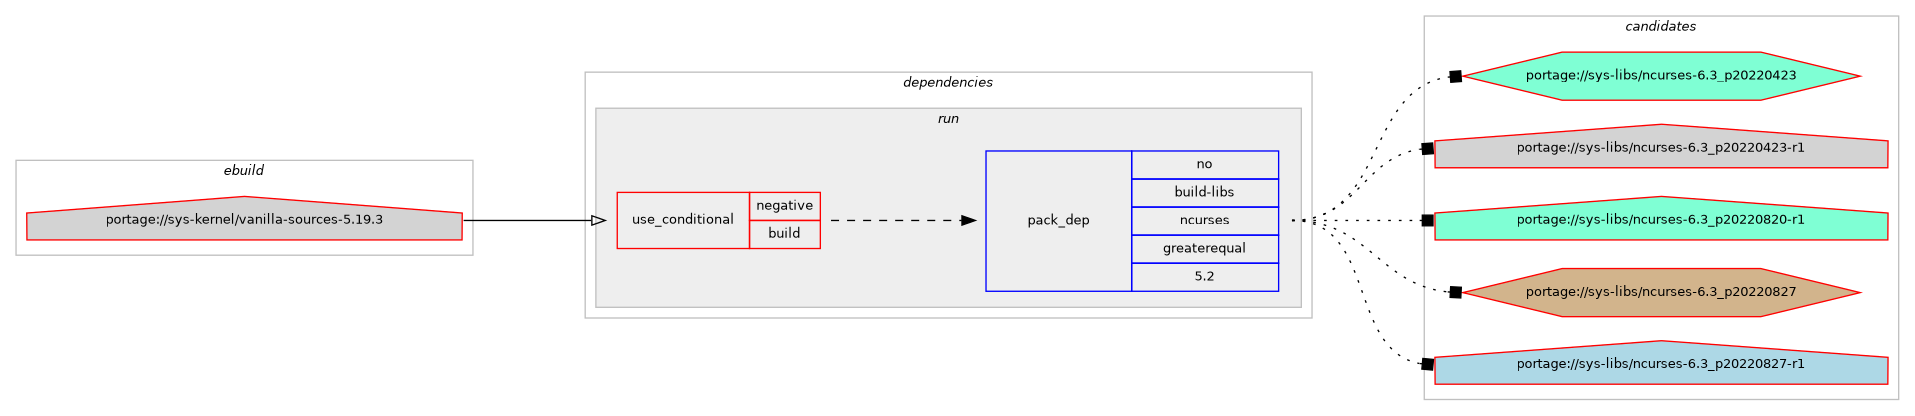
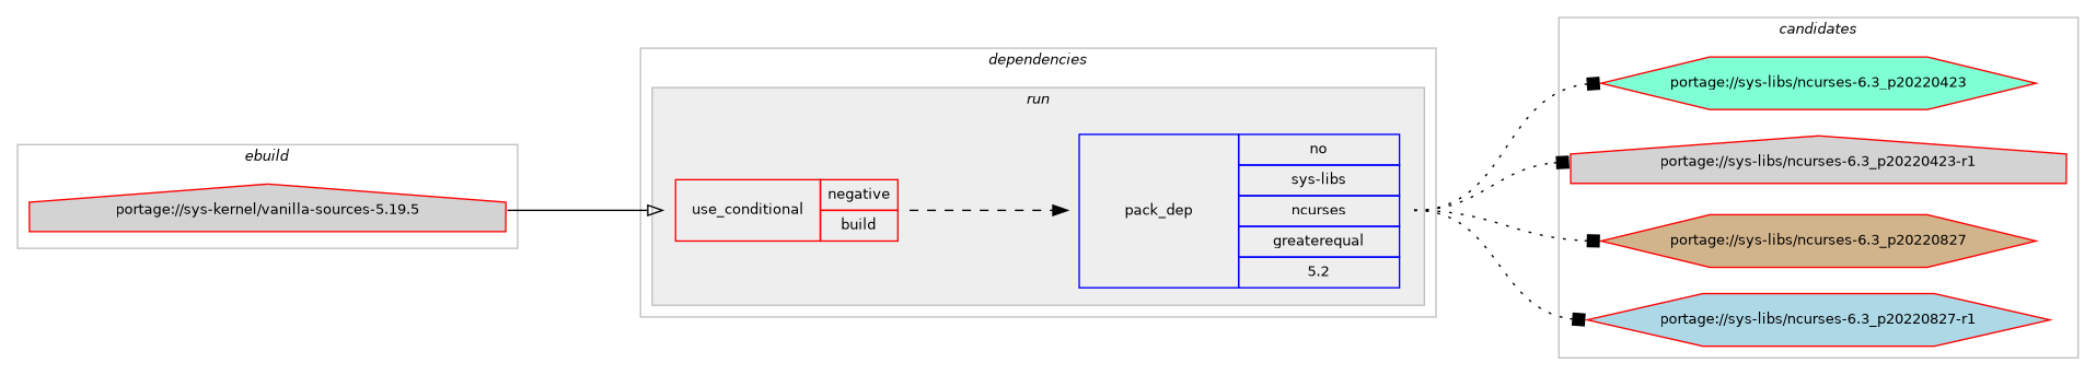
  digraph {
    compound=true
    concentrate=true
    fontname=Helvetica
    fontsize=10
    newrank=true
    rankdir=LR
    ranksep=1.5
    node [color=red fontname=Helvetica fontsize=10 shape=house style=filled]
    edge [arrowhead=box headport=w style=dotted tailport=e weight=100]
-   n1 [fillcolor=lightgrey label="portage://sys-kernel/vanilla-sources-5.19.3" width=4]
-   n2 [color=blue label=<<TABLE BORDER="0" CELLBORDER="1" CELLSPACING="0" CELLPADDING="4" WIDTH="220"><TR><TD ROWSPAN="6" CELLPADDING="30">pack_dep</TD></TR><TR><TD WIDTH="110">no</TD></TR><TR><TD>build-libs</TD></TR><TR><TD>ncurses</TD></TR><TR><TD>greaterequal</TD></TR><TR><TD>5.2</TD></TR></TABLE>> shape=none style=""]
+   n1 [fillcolor=lightgrey label="portage://sys-kernel/vanilla-sources-5.19.5" width=4]
+   n2 [color=blue label=<<TABLE BORDER="0" CELLBORDER="1" CELLSPACING="0" CELLPADDING="4" WIDTH="220"><TR><TD ROWSPAN="6" CELLPADDING="30">pack_dep</TD></TR><TR><TD WIDTH="110">no</TD></TR><TR><TD>sys-libs</TD></TR><TR><TD>ncurses</TD></TR><TR><TD>greaterequal</TD></TR><TR><TD>5.2</TD></TR></TABLE>> shape=none style=""]
    n3 [label=<<TABLE BORDER="0" CELLBORDER="1" CELLSPACING="0" CELLPADDING="4"><TR><TD ROWSPAN="3" CELLPADDING="10">use_conditional</TD></TR><TR><TD>negative</TD></TR><TR><TD>build</TD></TR></TABLE>> shape=none style=""]
    n4 [fillcolor=aquamarine label="portage://sys-libs/ncurses-6.3_p20220423" shape=hexagon width=4]
    n5 [fillcolor=lightgrey label="portage://sys-libs/ncurses-6.3_p20220423-r1" width=4]
-   n6 [fillcolor=aquamarine label="portage://sys-libs/ncurses-6.3_p20220820-r1" width=4]
    n7 [fillcolor=tan label="portage://sys-libs/ncurses-6.3_p20220827" shape=hexagon width=4]
-   n8 [fillcolor=lightblue label="portage://sys-libs/ncurses-6.3_p20220827-r1" width=4]
+   n8 [fillcolor=lightblue label="portage://sys-libs/ncurses-6.3_p20220827-r1" shape=hexagon width=4]
    subgraph cluster_1 {
      color=gray
      label=<<i>dependencies</i>>
      subgraph cluster_2 {
        color=gray
        fillcolor="#eeeeee"
        label=<<i>compile</i>>
        style=filled
      }
      subgraph cluster_3 {
        color=gray
        fillcolor="#eeeeee"
        label=<<i>compile and run</i>>
        style=filled
      }
      subgraph cluster_4 {
        color=gray
        fillcolor="#eeeeee"
        label=<<i>run</i>>
        style=filled
        subgraph sub_5 {
          color=gray
          fillcolor="#eeeeee"
          label=<<i>run</i>>
          style=filled
          n3
          subgraph sub_6 {
            color=gray
            fillcolor="#eeeeee"
            label=<<i>run</i>>
            style=filled
            n2
          }
        }
      }
    }
    subgraph cluster_7 {
      color=gray
      label=<<i>ebuild</i>>
      rank=same
      n1
    }
    subgraph cluster_8 {
      color=gray
      label=<<i>candidates</i>>
      rank=same
      subgraph sub_9 {
        color=black
        label=<<i>candidates</i>>
        nodesep=1
        rank=same
        n4
        n5
-       n6
        n7
        n8
      }
    }
    n1 -> n3 [arrowhead=onormal style=solid weight=20]
    n2 -> n4
    n2 -> n5
-   n2 -> n6
    n2 -> n7
    n2 -> n8
    n3 -> n2 [arrowhead=normal style=dashed weight=20]
  }
